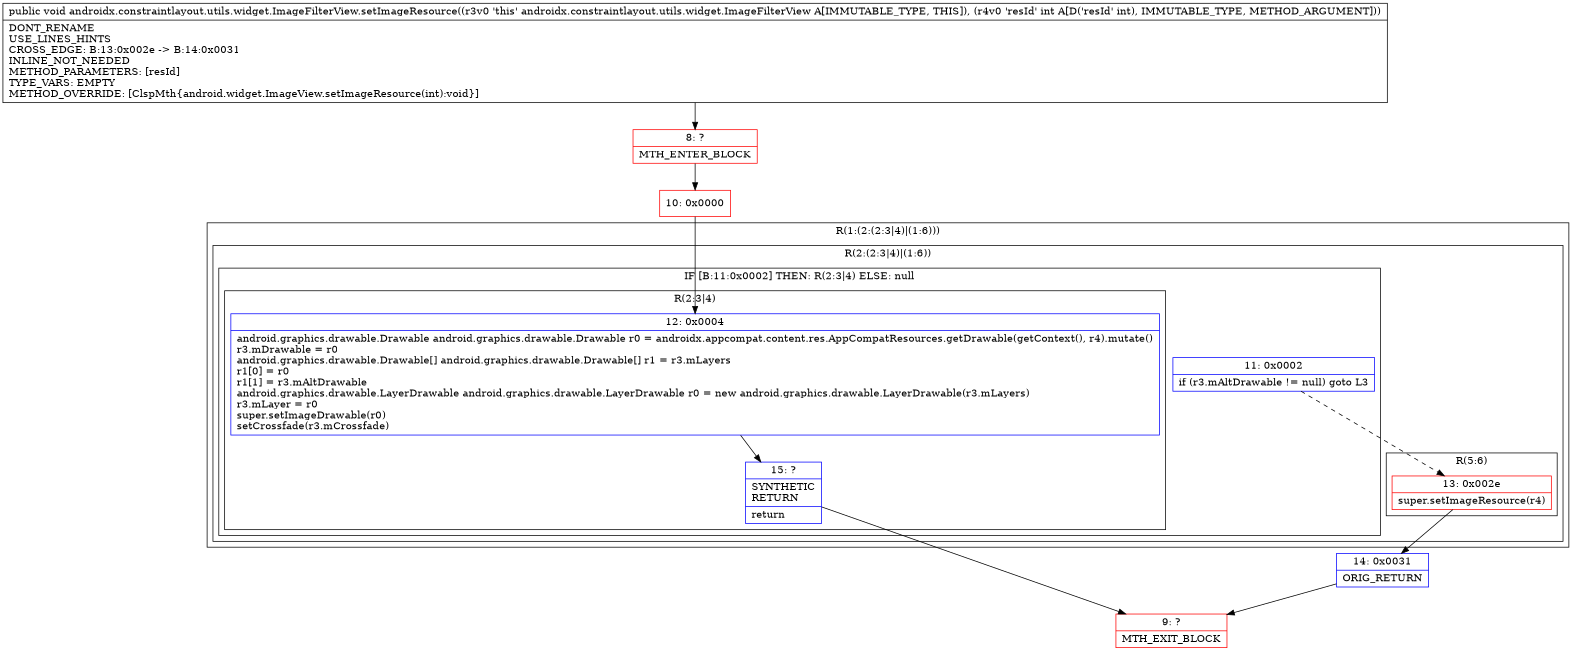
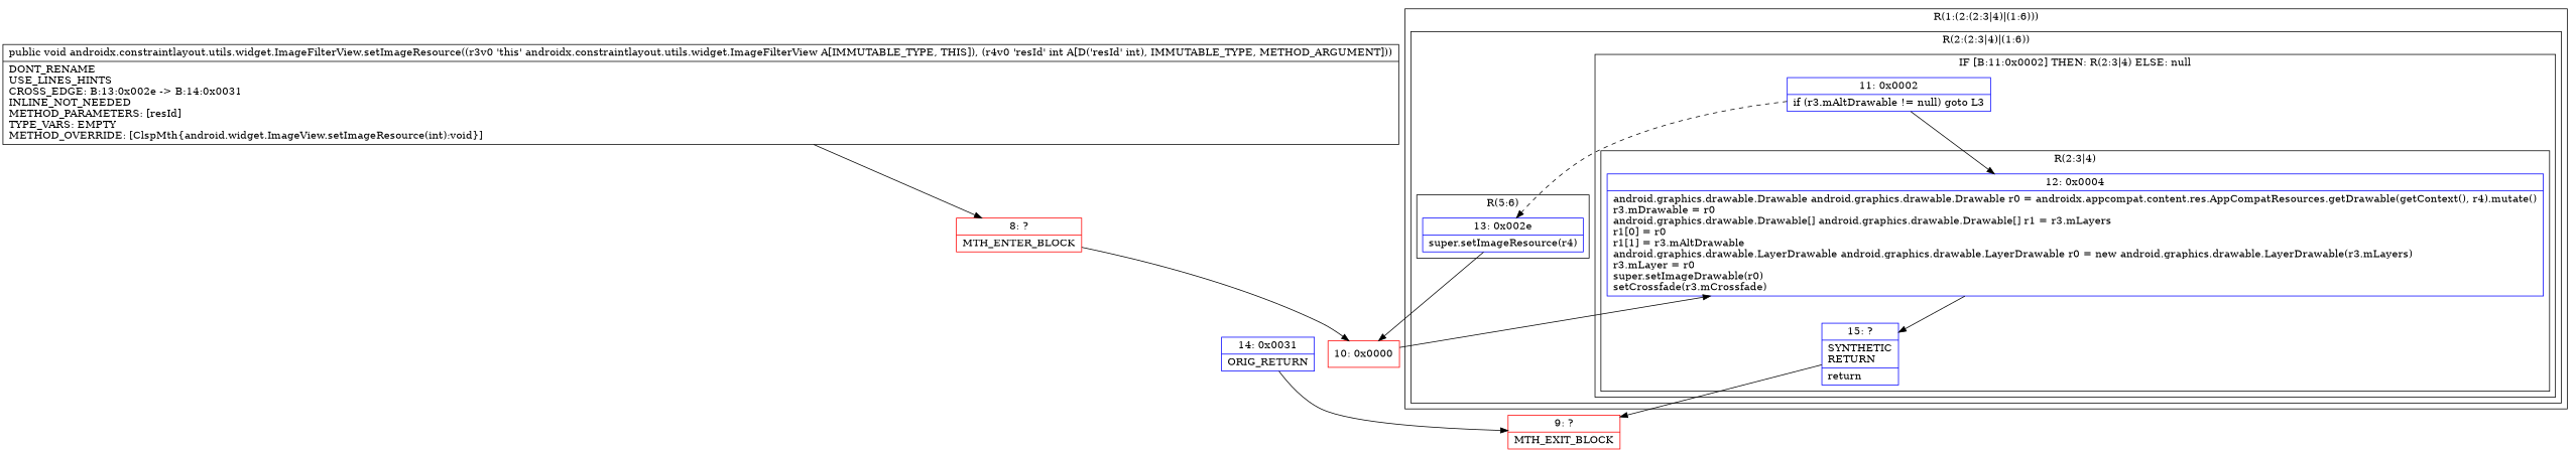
  digraph {
    node [color=blue shape=record]
    n1 [label="{12\:\ 0x0004|android.graphics.drawable.Drawable android.graphics.drawable.Drawable r0 = androidx.appcompat.content.res.AppCompatResources.getDrawable(getContext(), r4).mutate()\lr3.mDrawable = r0\landroid.graphics.drawable.Drawable[] android.graphics.drawable.Drawable[] r1 = r3.mLayers\lr1[0] = r0\lr1[1] = r3.mAltDrawable\landroid.graphics.drawable.LayerDrawable android.graphics.drawable.LayerDrawable r0 = new android.graphics.drawable.LayerDrawable(r3.mLayers)\lr3.mLayer = r0\lsuper.setImageDrawable(r0)\lsetCrossfade(r3.mCrossfade)\l}"]
    n2 [label="{15\:\ ?|SYNTHETIC\lRETURN\l|return\l}"]
    n3 [label="{11\:\ 0x0002|if (r3.mAltDrawable != null) goto L3\l}"]
-   n4 [color=red label="{13\:\ 0x002e|super.setImageResource(r4)\l}"]
+   n4 [label="{13\:\ 0x002e|super.setImageResource(r4)\l}"]
    n5 [color=red label="{9\:\ ?|MTH_EXIT_BLOCK\l}"]
    n6 [label="{14\:\ 0x0031|ORIG_RETURN\l}"]
    n7 [color=red label="{8\:\ ?|MTH_ENTER_BLOCK\l}"]
    n8 [color=red label="{10\:\ 0x0000}"]
    n9 [label="{public void androidx.constraintlayout.utils.widget.ImageFilterView.setImageResource((r3v0 'this' androidx.constraintlayout.utils.widget.ImageFilterView A[IMMUTABLE_TYPE, THIS]), (r4v0 'resId' int A[D('resId' int), IMMUTABLE_TYPE, METHOD_ARGUMENT]))  | DONT_RENAME\lUSE_LINES_HINTS\lCROSS_EDGE: B:13:0x002e \-\> B:14:0x0031\lINLINE_NOT_NEEDED\lMETHOD_PARAMETERS: [resId]\lTYPE_VARS: EMPTY\lMETHOD_OVERRIDE: [ClspMth\{android.widget.ImageView.setImageResource(int):void\}]\l}" color=""]
    subgraph cluster_1 {
      label="R(1:(2:(2:3|4)|(1:6)))"
      subgraph cluster_2 {
        label="R(2:(2:3|4)|(1:6))"
        subgraph cluster_3 {
          label="IF [B:11:0x0002] THEN: R(2:3|4) ELSE: null"
          n3
          subgraph cluster_4 {
            label="R(2:3|4)"
            n1
            n2
          }
        }
        subgraph cluster_5 {
          label="R(5:6)"
          n4
        }
      }
    }
    n1 -> n2
    n2 -> n5
+   n3 -> n1
    n3 -> n4 [style=dashed]
-   n4 -> n6
+   n4 -> n8
    n6 -> n5
    n7 -> n8
    n8 -> n1
    n9 -> n7
  }
